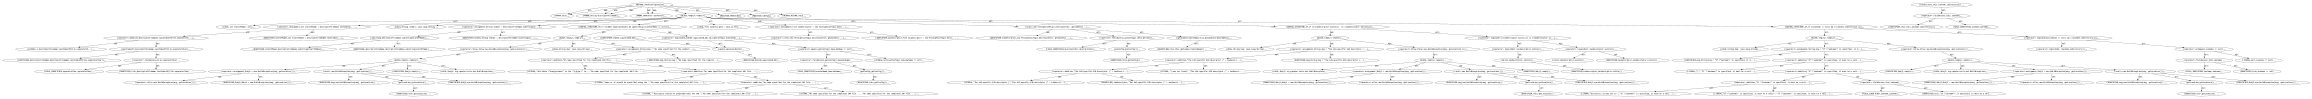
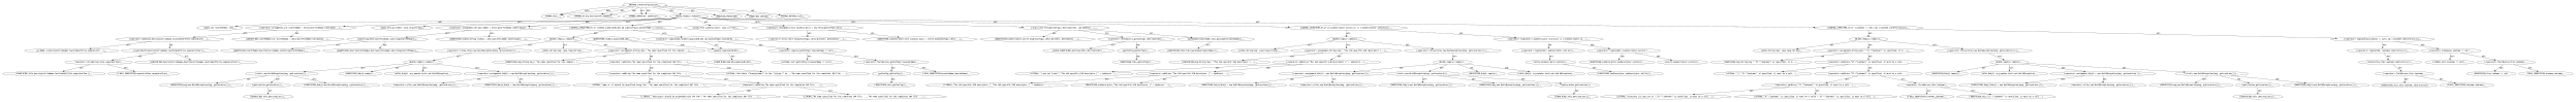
  digraph {
    fontname="Liberation Mono"
    node [fontname="Liberation Mono"]
    edge [fontname="Liberation Mono"]
    n1 [label=<(METHOD,checkConfiguration)<SUB>229</SUB>>]
    n2 [label=<(PARAM,this)<SUB>229</SUB>>]
    n3 [label=<(PARAM,String descriptorFileName)<SUB>229</SUB>>]
    n4 [label=<(PARAM,SAXParser saxParser)<SUB>230</SUB>>]
    n5 [label=<(BLOCK,&lt;empty&gt;,&lt;empty&gt;)<SUB>230</SUB>>]
    n6 [label=<(MODIFIER,PROTECTED)>]
    n7 [label=<(MODIFIER,VIRTUAL)>]
    n8 [label=<(METHOD_RETURN,void)<SUB>229</SUB>>]
    n9 [label=<(LOCAL,int startOfName: int)<SUB>232</SUB>>]
    n10 [label=<(&lt;operator&gt;.assignment,int startOfName = descriptorFileName.lastIndexO...)<SUB>232</SUB>>]
    n11 [label=<(LOCAL,String stdXml: java.lang.String)<SUB>233</SUB>>]
    n12 [label=<(&lt;operator&gt;.assignment,String stdXml = descriptorFileName.substring(st...)<SUB>233</SUB>>]
    n13 [label=<(CONTROL_STRUCTURE,IF,if (stdXml.equals(EJB_DD) &amp;&amp; (getConfig().baseJarName == null)))<SUB>234</SUB>>]
    n14 [label=<(LOCAL,File iasDescriptor: java.io.File)<SUB>242</SUB>>]
    n15 [label=<(&lt;operator&gt;.assignment,File iasDescriptor = new File(getConfig().descr...)<SUB>242</SUB>>]
    n16 [label=<(&lt;init&gt;,new File(getConfig().descriptorDir, getIasDescr...)<SUB>242</SUB>>]
    n17 [label=<(CONTROL_STRUCTURE,IF,if ((!iasDescriptor.exists()) || (!iasDescriptor.isFile())))<SUB>244</SUB>>]
    n18 [label=<(CONTROL_STRUCTURE,IF,if ((iashome != null) &amp;&amp; (!iashome.isDirectory())))<SUB>250</SUB>>]
    n19 [label=<(IDENTIFIER,startOfName,int startOfName = descriptorFileName.lastIndexO...)<SUB>232</SUB>>]
    n20 [label=<(&lt;operator&gt;.addition,descriptorFileName.lastIndexOf(File.separatorCh...)<SUB>232</SUB>>]
    n21 [label=<(IDENTIFIER,stdXml,String stdXml = descriptorFileName.substring(st...)<SUB>233</SUB>>]
    n22 [label=<(substring,descriptorFileName.substring(startOfName))<SUB>233</SUB>>]
    n23 [label=<(&lt;operator&gt;.logicalAnd,stdXml.equals(EJB_DD) &amp;&amp; (getConfig().baseJarNa...)<SUB>234</SUB>>]
    n24 [label=<(BLOCK,&lt;empty&gt;,&lt;empty&gt;)<SUB>234</SUB>>]
    n25 [label=<(IDENTIFIER,iasDescriptor,File iasDescriptor = new File(getConfig().descr...)<SUB>242</SUB>>]
    n26 [label=<(&lt;operator&gt;.alloc,new File(getConfig().descriptorDir, getIasDescr...)<SUB>242</SUB>>]
    n27 [label=<(IDENTIFIER,iasDescriptor,new File(getConfig().descriptorDir, getIasDescr...)<SUB>242</SUB>>]
    n28 [label=<(&lt;operator&gt;.fieldAccess,getConfig().descriptorDir)<SUB>242</SUB>>]
    n29 [label=<(getIasDescriptorName,this.getIasDescriptorName())<SUB>243</SUB>>]
    n30 [label=<(&lt;operator&gt;.logicalOr,(!iasDescriptor.exists()) || (!iasDescriptor.is...)<SUB>244</SUB>>]
    n31 [label=<(BLOCK,&lt;empty&gt;,&lt;empty&gt;)<SUB>244</SUB>>]
    n32 [label=<(&lt;operator&gt;.logicalAnd,(iashome != null) &amp;&amp; (!iashome.isDirectory()))<SUB>250</SUB>>]
    n33 [label=<(BLOCK,&lt;empty&gt;,&lt;empty&gt;)<SUB>250</SUB>>]
    n34 [label=<(lastIndexOf,descriptorFileName.lastIndexOf(File.separatorChar))<SUB>232</SUB>>]
    n35 [label=<(LITERAL,1,descriptorFileName.lastIndexOf(File.separatorCh...)<SUB>232</SUB>>]
    n36 [label=<(IDENTIFIER,descriptorFileName,descriptorFileName.lastIndexOf(File.separatorChar))<SUB>232</SUB>>]
    n37 [label=<(&lt;operator&gt;.fieldAccess,File.separatorChar)<SUB>232</SUB>>]
    n38 [label=<(IDENTIFIER,File,descriptorFileName.lastIndexOf(File.separatorChar))<SUB>232</SUB>>]
    n39 [label=<(FIELD_IDENTIFIER,separatorChar,separatorChar)<SUB>232</SUB>>]
    n40 [label=<(IDENTIFIER,descriptorFileName,descriptorFileName.substring(startOfName))<SUB>233</SUB>>]
    n41 [label=<(IDENTIFIER,startOfName,descriptorFileName.substring(startOfName))<SUB>233</SUB>>]
    n42 [label=<(equals,equals(EJB_DD))<SUB>234</SUB>>]
    n43 [label=<(&lt;operator&gt;.equals,getConfig().baseJarName == null)<SUB>234</SUB>>]
    n44 [label=<(LOCAL,String msg: java.lang.String)<SUB>235</SUB>>]
    n45 [label=<(&lt;operator&gt;.assignment,String msg = &quot;No name specified for the complet...)<SUB>235</SUB>>]
    n46 [label=<(&lt;operator&gt;.throw,throw new BuildException(msg, getLocation());)<SUB>239</SUB>>]
    n47 [label=<(IDENTIFIER,EJB_DD,equals(EJB_DD))<SUB>534</SUB>>]
    n48 [label=<(&lt;operator&gt;.fieldAccess,getConfig().baseJarName)<SUB>234</SUB>>]
    n49 [label=<(LITERAL,null,getConfig().baseJarName == null)<SUB>234</SUB>>]
    n50 [label=<(IDENTIFIER,stdXml,equals(EJB_DD))<SUB>234</SUB>>]
    n51 [label=<(getConfig,getConfig())<SUB>234</SUB>>]
    n52 [label=<(FIELD_IDENTIFIER,baseJarName,baseJarName)<SUB>234</SUB>>]
    n53 [label=<(IDENTIFIER,this,getConfig())<SUB>234</SUB>>]
    n54 [label=<(IDENTIFIER,msg,String msg = &quot;No name specified for the complet...)<SUB>235</SUB>>]
    n55 [label=<(&lt;operator&gt;.addition,&quot;No name specified for the completed JAR file. ...)<SUB>235</SUB>>]
    n56 [label=<(BLOCK,&lt;empty&gt;,&lt;empty&gt;)<SUB>239</SUB>>]
    n57 [label=<(&lt;operator&gt;.addition,&quot;No name specified for the completed JAR file. ...)<SUB>235</SUB>>]
    n58 [label=<(LITERAL,&quot;attribute \&quot;basejarname\&quot; in the \&quot;ejbjar\&quot; ta...,&quot;No name specified for the completed JAR file. ...)<SUB>238</SUB>>]
    n59 [label=<(&lt;operator&gt;.addition,&quot;No name specified for the completed JAR file. ...)<SUB>235</SUB>>]
    n60 [label=<(LITERAL,&quot;name or it should be specified using the &quot;,&quot;No name specified for the completed JAR file. ...)<SUB>237</SUB>>]
    n61 [label=<(LITERAL,&quot;No name specified for the completed JAR file. ...,&quot;No name specified for the completed JAR file. ...)<SUB>235</SUB>>]
    n62 [label=<(LITERAL,&quot; descriptor should be prepended with the JAR &quot;,&quot;No name specified for the completed JAR file. ...)<SUB>236</SUB>>]
    n63 [label=<(LOCAL,$obj0: org.apache.tools.ant.BuildException)<SUB>239</SUB>>]
    n64 [label=<(&lt;operator&gt;.assignment,$obj0 = new BuildException(msg, getLocation()))<SUB>239</SUB>>]
    n65 [label=<(&lt;init&gt;,new BuildException(msg, getLocation()))<SUB>239</SUB>>]
    n66 [label=<(IDENTIFIER,$obj0,&lt;empty&gt;)<SUB>239</SUB>>]
    n67 [label=<(IDENTIFIER,$obj0,$obj0 = new BuildException(msg, getLocation()))<SUB>239</SUB>>]
    n68 [label=<(&lt;operator&gt;.alloc,new BuildException(msg, getLocation()))<SUB>239</SUB>>]
    n69 [label=<(IDENTIFIER,$obj0,new BuildException(msg, getLocation()))<SUB>239</SUB>>]
    n70 [label=<(IDENTIFIER,msg,new BuildException(msg, getLocation()))<SUB>239</SUB>>]
    n71 [label=<(getLocation,getLocation())<SUB>239</SUB>>]
    n72 [label=<(IDENTIFIER,this,getLocation())<SUB>239</SUB>>]
    n73 [label=<(getConfig,getConfig())<SUB>242</SUB>>]
    n74 [label=<(FIELD_IDENTIFIER,descriptorDir,descriptorDir)<SUB>242</SUB>>]
    n75 [label=<(IDENTIFIER,this,this.getIasDescriptorName())<SUB>243</SUB>>]
    n76 [label=<(IDENTIFIER,this,getConfig())<SUB>242</SUB>>]
    n77 [label=<(&lt;operator&gt;.logicalNot,!iasDescriptor.exists())<SUB>244</SUB>>]
    n78 [label=<(&lt;operator&gt;.logicalNot,!iasDescriptor.isFile())<SUB>244</SUB>>]
    n79 [label=<(LOCAL,String msg: java.lang.String)<SUB>245</SUB>>]
    n80 [label=<(&lt;operator&gt;.assignment,String msg = &quot;The iAS-specific EJB descriptor (...)<SUB>245</SUB>>]
    n81 [label=<(&lt;operator&gt;.throw,throw new BuildException(msg, getLocation());)<SUB>247</SUB>>]
    n82 [label=<(exists,iasDescriptor.exists())<SUB>244</SUB>>]
    n83 [label=<(IDENTIFIER,iasDescriptor,iasDescriptor.exists())<SUB>244</SUB>>]
    n84 [label=<(isFile,iasDescriptor.isFile())<SUB>244</SUB>>]
    n85 [label=<(IDENTIFIER,iasDescriptor,iasDescriptor.isFile())<SUB>244</SUB>>]
    n86 [label=<(IDENTIFIER,msg,String msg = &quot;The iAS-specific EJB descriptor (...)<SUB>245</SUB>>]
    n87 [label=<(&lt;operator&gt;.addition,&quot;The iAS-specific EJB descriptor (&quot; + iasDescri...)<SUB>245</SUB>>]
    n88 [label=<(BLOCK,&lt;empty&gt;,&lt;empty&gt;)<SUB>247</SUB>>]
    n89 [label=<(&lt;operator&gt;.addition,&quot;The iAS-specific EJB descriptor (&quot; + iasDescri...)<SUB>245</SUB>>]
    n90 [label=<(LITERAL,&quot;) was not found.&quot;,&quot;The iAS-specific EJB descriptor (&quot; + iasDescri...)<SUB>246</SUB>>]
    n91 [label=<(LITERAL,&quot;The iAS-specific EJB descriptor (&quot;,&quot;The iAS-specific EJB descriptor (&quot; + iasDescri...)<SUB>245</SUB>>]
    n92 [label=<(IDENTIFIER,iasDescriptor,&quot;The iAS-specific EJB descriptor (&quot; + iasDescri...)<SUB>246</SUB>>]
    n93 [label=<(LOCAL,$obj1: org.apache.tools.ant.BuildException)<SUB>247</SUB>>]
    n94 [label=<(&lt;operator&gt;.assignment,$obj1 = new BuildException(msg, getLocation()))<SUB>247</SUB>>]
    n95 [label=<(&lt;init&gt;,new BuildException(msg, getLocation()))<SUB>247</SUB>>]
    n96 [label=<(IDENTIFIER,$obj1,&lt;empty&gt;)<SUB>247</SUB>>]
    n97 [label=<(IDENTIFIER,$obj1,$obj1 = new BuildException(msg, getLocation()))<SUB>247</SUB>>]
    n98 [label=<(&lt;operator&gt;.alloc,new BuildException(msg, getLocation()))<SUB>247</SUB>>]
    n99 [label=<(IDENTIFIER,$obj1,new BuildException(msg, getLocation()))<SUB>247</SUB>>]
    n100 [label=<(IDENTIFIER,msg,new BuildException(msg, getLocation()))<SUB>247</SUB>>]
    n101 [label=<(getLocation,getLocation())<SUB>247</SUB>>]
    n102 [label=<(IDENTIFIER,this,getLocation())<SUB>247</SUB>>]
    n103 [label=<(&lt;operator&gt;.notEquals,iashome != null)<SUB>250</SUB>>]
    n104 [label=<(&lt;operator&gt;.logicalNot,!iashome.isDirectory())<SUB>250</SUB>>]
    n105 [label=<(LOCAL,String msg: java.lang.String)<SUB>251</SUB>>]
    n106 [label=<(&lt;operator&gt;.assignment,String msg = &quot;If \&quot;iashome\&quot; is specified, it m...)<SUB>251</SUB>>]
    n107 [label=<(&lt;operator&gt;.throw,throw new BuildException(msg, getLocation());)<SUB>253</SUB>>]
    n108 [label=<(&lt;operator&gt;.fieldAccess,this.iashome)<SUB>250</SUB>>]
    n109 [label=<(LITERAL,null,iashome != null)<SUB>250</SUB>>]
    n110 [label=<(isDirectory,this.iashome.isDirectory())<SUB>250</SUB>>]
    n111 [label=<(IDENTIFIER,this,iashome != null)>]
    n112 [label=<(FIELD_IDENTIFIER,iashome,iashome)<SUB>250</SUB>>]
    n113 [label=<(&lt;operator&gt;.fieldAccess,this.iashome)<SUB>250</SUB>>]
    n114 [label=<(IDENTIFIER,this,this.iashome.isDirectory())>]
    n115 [label=<(FIELD_IDENTIFIER,iashome,iashome)<SUB>250</SUB>>]
    n116 [label=<(IDENTIFIER,msg,String msg = &quot;If \&quot;iashome\&quot; is specified, it m...)<SUB>251</SUB>>]
    n117 [label=<(&lt;operator&gt;.addition,&quot;If \&quot;iashome\&quot; is specified, it must be a vali...)<SUB>251</SUB>>]
    n118 [label=<(BLOCK,&lt;empty&gt;,&lt;empty&gt;)<SUB>253</SUB>>]
    n119 [label=<(&lt;operator&gt;.addition,&quot;If \&quot;iashome\&quot; is specified, it must be a vali...)<SUB>251</SUB>>]
    n120 [label=<(LITERAL,&quot;).&quot;,&quot;If \&quot;iashome\&quot; is specified, it must be a vali...)<SUB>252</SUB>>]
    n121 [label=<(&lt;operator&gt;.addition,&quot;If \&quot;iashome\&quot; is specified, it must be a vali...)<SUB>251</SUB>>]
    n122 [label=<(&lt;operator&gt;.fieldAccess,this.iashome)<SUB>252</SUB>>]
    n123 [label=<(LITERAL,&quot;If \&quot;iashome\&quot; is specified, it must be a valid &quot;,&quot;If \&quot;iashome\&quot; is specified, it must be a vali...)<SUB>251</SUB>>]
    n124 [label=<(LITERAL,&quot;directory (it was set to &quot;,&quot;If \&quot;iashome\&quot; is specified, it must be a vali...)<SUB>252</SUB>>]
    n125 [label=<(IDENTIFIER,this,&quot;If \&quot;iashome\&quot; is specified, it must be a vali...)>]
    n126 [label=<(FIELD_IDENTIFIER,iashome,iashome)<SUB>252</SUB>>]
    n127 [label=<(LOCAL,$obj2: org.apache.tools.ant.BuildException)<SUB>253</SUB>>]
    n128 [label=<(&lt;operator&gt;.assignment,$obj2 = new BuildException(msg, getLocation()))<SUB>253</SUB>>]
    n129 [label=<(&lt;init&gt;,new BuildException(msg, getLocation()))<SUB>253</SUB>>]
    n130 [label=<(IDENTIFIER,$obj2,&lt;empty&gt;)<SUB>253</SUB>>]
    n131 [label=<(IDENTIFIER,$obj2,$obj2 = new BuildException(msg, getLocation()))<SUB>253</SUB>>]
    n132 [label=<(&lt;operator&gt;.alloc,new BuildException(msg, getLocation()))<SUB>253</SUB>>]
    n133 [label=<(IDENTIFIER,$obj2,new BuildException(msg, getLocation()))<SUB>253</SUB>>]
    n134 [label=<(IDENTIFIER,msg,new BuildException(msg, getLocation()))<SUB>253</SUB>>]
    n135 [label=<(getLocation,getLocation())<SUB>253</SUB>>]
    n136 [label=<(IDENTIFIER,this,getLocation())<SUB>253</SUB>>]
    n1 -> n2 [label="AST: "]
    n1 -> n2 [label="DDG: "]
    n1 -> n3 [label="AST: "]
    n1 -> n3 [label="DDG: "]
    n1 -> n4 [label="AST: "]
    n1 -> n4 [label="DDG: "]
    n1 -> n5 [label="AST: "]
    n1 -> n6 [label="AST: "]
    n1 -> n7 [label="AST: "]
    n1 -> n8 [label="AST: "]
    n5 -> n9 [label="AST: "]
    n5 -> n10 [label="AST: "]
    n5 -> n11 [label="AST: "]
    n5 -> n12 [label="AST: "]
    n5 -> n13 [label="AST: "]
    n5 -> n14 [label="AST: "]
    n5 -> n15 [label="AST: "]
    n5 -> n16 [label="AST: "]
    n5 -> n17 [label="AST: "]
    n5 -> n18 [label="AST: "]
    n10 -> n19 [label="AST: "]
    n10 -> n20 [label="AST: "]
    n12 -> n21 [label="AST: "]
    n12 -> n22 [label="AST: "]
    n13 -> n23 [label="AST: "]
    n13 -> n24 [label="AST: "]
    n15 -> n25 [label="AST: "]
    n15 -> n26 [label="AST: "]
    n16 -> n27 [label="AST: "]
    n16 -> n28 [label="AST: "]
    n16 -> n29 [label="AST: "]
    n17 -> n30 [label="AST: "]
    n17 -> n31 [label="AST: "]
    n18 -> n32 [label="AST: "]
    n18 -> n33 [label="AST: "]
    n20 -> n34 [label="AST: "]
    n20 -> n35 [label="AST: "]
    n22 -> n40 [label="AST: "]
    n22 -> n41 [label="AST: "]
    n23 -> n42 [label="AST: "]
    n23 -> n43 [label="AST: "]
    n24 -> n44 [label="AST: "]
    n24 -> n45 [label="AST: "]
    n24 -> n46 [label="AST: "]
    n28 -> n73 [label="AST: "]
    n28 -> n74 [label="AST: "]
    n29 -> n75 [label="AST: "]
    n30 -> n77 [label="AST: "]
    n30 -> n78 [label="AST: "]
    n31 -> n79 [label="AST: "]
    n31 -> n80 [label="AST: "]
    n31 -> n81 [label="AST: "]
    n32 -> n103 [label="AST: "]
    n32 -> n104 [label="AST: "]
    n33 -> n105 [label="AST: "]
    n33 -> n106 [label="AST: "]
    n33 -> n107 [label="AST: "]
    n34 -> n36 [label="AST: "]
    n34 -> n37 [label="AST: "]
    n37 -> n38 [label="AST: "]
    n37 -> n39 [label="AST: "]
    n42 -> n47 [label="AST: "]
    n43 -> n48 [label="AST: "]
    n43 -> n49 [label="AST: "]
    n45 -> n54 [label="AST: "]
    n45 -> n55 [label="AST: "]
    n46 -> n56 [label="AST: "]
    n48 -> n51 [label="AST: "]
    n48 -> n52 [label="AST: "]
    n50 -> n42 [label="AST: "]
    n51 -> n53 [label="AST: "]
    n55 -> n57 [label="AST: "]
    n55 -> n58 [label="AST: "]
    n56 -> n63 [label="AST: "]
    n56 -> n64 [label="AST: "]
    n56 -> n65 [label="AST: "]
    n56 -> n66 [label="AST: "]
    n57 -> n59 [label="AST: "]
    n57 -> n60 [label="AST: "]
    n59 -> n61 [label="AST: "]
    n59 -> n62 [label="AST: "]
    n64 -> n67 [label="AST: "]
    n64 -> n68 [label="AST: "]
    n65 -> n69 [label="AST: "]
    n65 -> n70 [label="AST: "]
    n65 -> n71 [label="AST: "]
    n71 -> n72 [label="AST: "]
    n73 -> n76 [label="AST: "]
    n77 -> n82 [label="AST: "]
    n77 -> n83 [label="AST: "]
    n78 -> n84 [label="AST: "]
    n80 -> n86 [label="AST: "]
    n80 -> n87 [label="AST: "]
    n81 -> n88 [label="AST: "]
    n84 -> n85 [label="AST: "]
    n87 -> n89 [label="AST: "]
    n87 -> n90 [label="AST: "]
    n88 -> n93 [label="AST: "]
    n88 -> n94 [label="AST: "]
    n88 -> n95 [label="AST: "]
    n88 -> n96 [label="AST: "]
    n89 -> n91 [label="AST: "]
    n89 -> n92 [label="AST: "]
    n94 -> n97 [label="AST: "]
    n94 -> n98 [label="AST: "]
    n95 -> n99 [label="AST: "]
    n95 -> n100 [label="AST: "]
    n95 -> n101 [label="AST: "]
    n101 -> n102 [label="AST: "]
    n103 -> n108 [label="AST: "]
    n103 -> n109 [label="AST: "]
+   n104 -> n110 [label="AST: "]
    n106 -> n116 [label="AST: "]
    n106 -> n117 [label="AST: "]
    n107 -> n118 [label="AST: "]
    n108 -> n111 [label="AST: "]
    n108 -> n112 [label="AST: "]
    n110 -> n113 [label="AST: "]
    n113 -> n114 [label="AST: "]
    n113 -> n115 [label="AST: "]
    n117 -> n119 [label="AST: "]
    n117 -> n120 [label="AST: "]
    n118 -> n127 [label="AST: "]
    n118 -> n128 [label="AST: "]
    n118 -> n129 [label="AST: "]
    n118 -> n130 [label="AST: "]
    n119 -> n121 [label="AST: "]
    n119 -> n122 [label="AST: "]
    n121 -> n123 [label="AST: "]
    n121 -> n124 [label="AST: "]
    n122 -> n125 [label="AST: "]
    n122 -> n126 [label="AST: "]
    n128 -> n131 [label="AST: "]
    n128 -> n132 [label="AST: "]
    n129 -> n133 [label="AST: "]
    n129 -> n134 [label="AST: "]
    n129 -> n135 [label="AST: "]
    n135 -> n136 [label="AST: "]
  }
